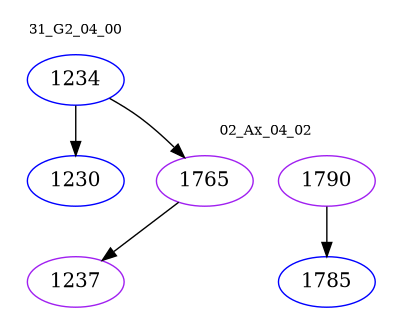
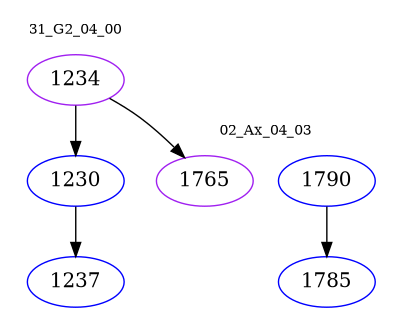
  digraph {
    node [color=blue]
    edge [color=black]
-   n1 [color=purple label=1790]
+   n1 [label=1790]
    n2 [label=1785]
    n3 [color=purple label=1765]
-   n4 [label=1234]
+   n4 [color=purple label=1234]
    n5 [label=1230]
-   n6 [color=purple label=1237]
+   n6 [label=1237]
    subgraph cluster_1 {
      color=white
      fontsize=10
-     label="02_Ax_04_02"
+     label="02_Ax_04_03"
      n1
      n2
      n3
    }
    subgraph cluster_2 {
      color=white
      fontsize=10
      label="31_G2_04_00"
      n4
      n5
      n6
    }
    n1 -> n2
    n4 -> n3
    n4 -> n5
-   n3 -> n6
+   n5 -> n6
  }
